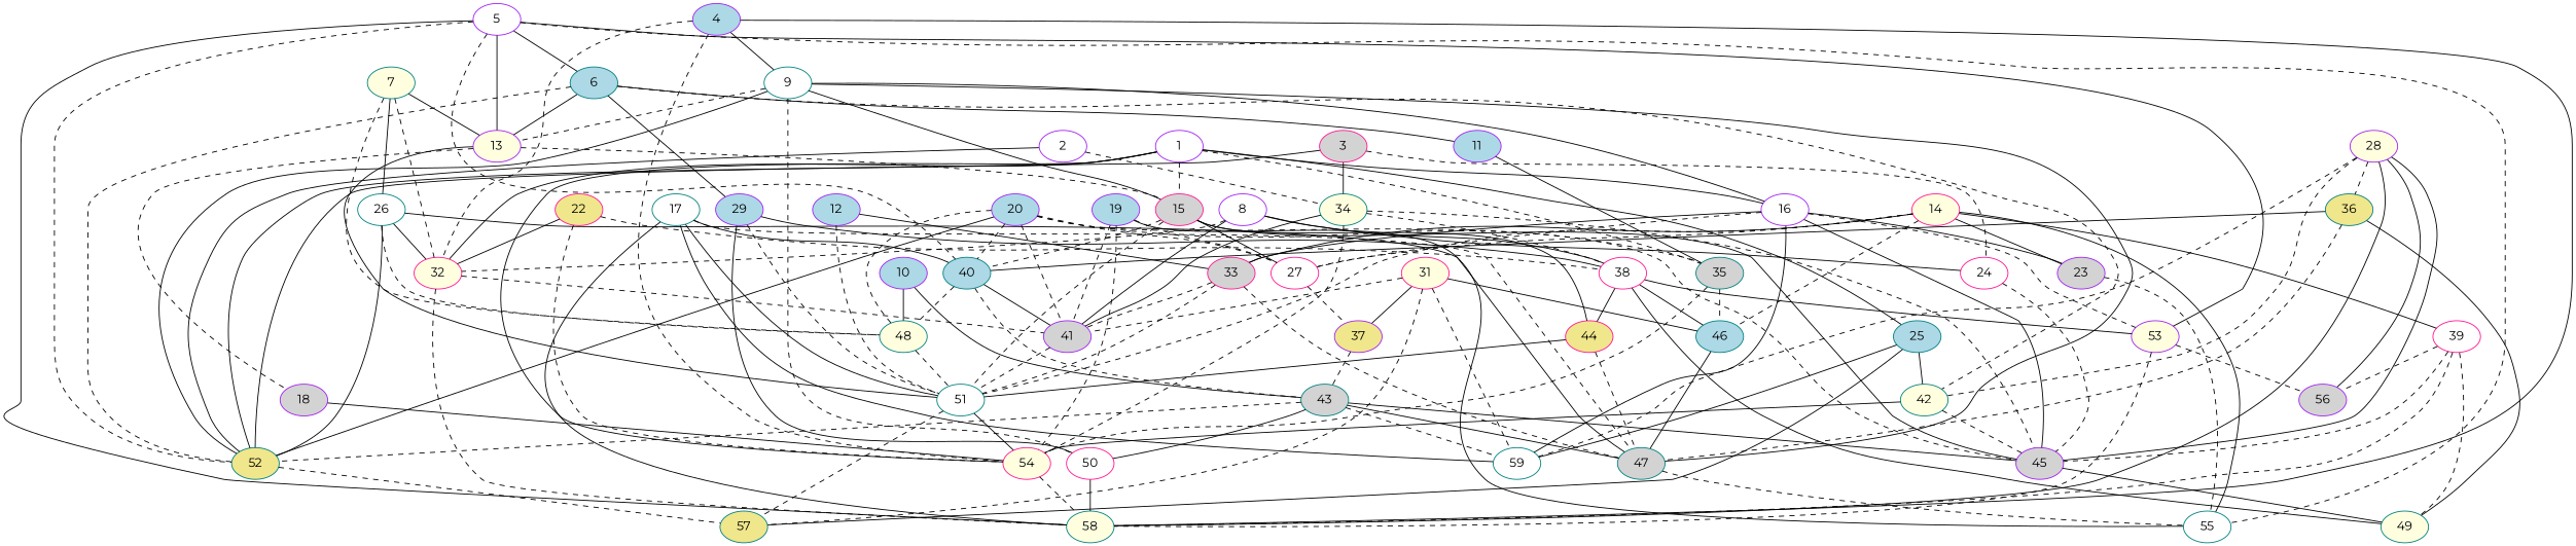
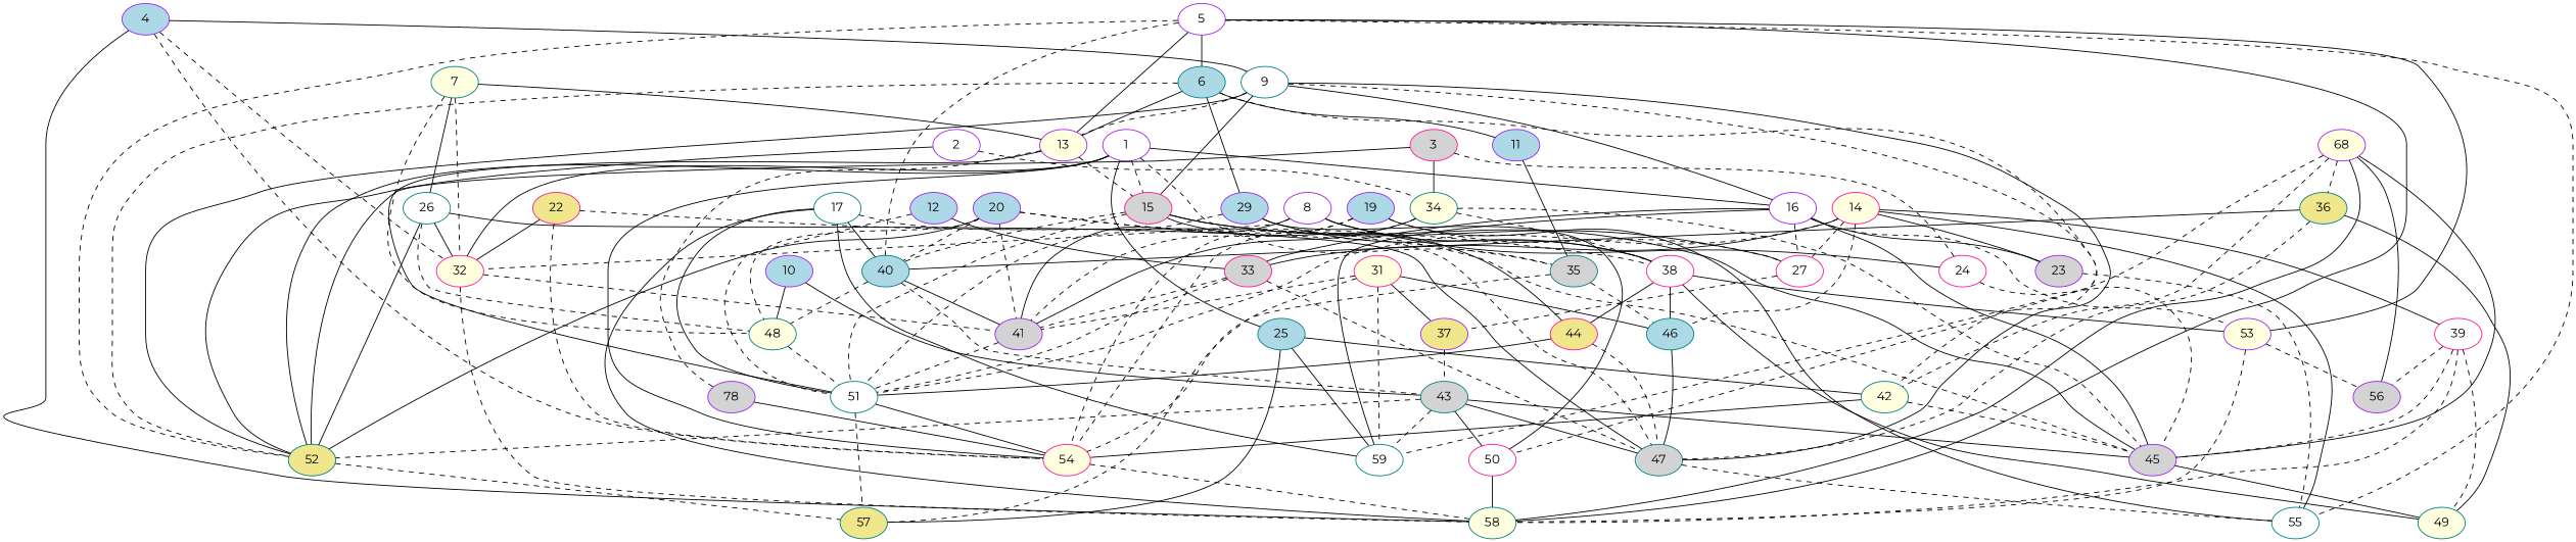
  graph {
    fontname=Montserrat
    node [color=teal fillcolor=white fontname=Montserrat style=filled]
    edge [fontname=Montserrat style=solid weight=1.0]
    15 [color=deeppink fillcolor=lightgrey]
    1 [color=purple]
    16 [color=purple]
    25 [fillcolor=lightblue]
    32 [color=deeppink fillcolor=lightyellow]
    35 [fillcolor=lightgrey]
    52 [fillcolor=khaki]
    54 [color=deeppink fillcolor=lightyellow]
    40 [fillcolor=lightblue]
    51
    27 [color=deeppink]
    44 [color=deeppink fillcolor=khaki]
    45 [color=purple fillcolor=lightgrey]
    53 [color=purple fillcolor=lightyellow]
    33 [color=deeppink fillcolor=lightgrey]
    23 [color=purple fillcolor=lightgrey]
    59
    42 [fillcolor=lightyellow]
    57 [fillcolor=khaki]
    58 [fillcolor=lightyellow]
    41 [color=purple fillcolor=lightgrey]
    46 [fillcolor=lightblue]
    2 [color=purple]
    34 [fillcolor=lightyellow]
    38 [color=deeppink]
    3 [color=deeppink fillcolor=lightgrey]
    24 [color=deeppink]
    14 [color=deeppink fillcolor=lightyellow]
    55
    39 [color=deeppink]
    4 [color=purple fillcolor=lightblue]
    9
    13 [color=purple fillcolor=lightyellow]
    47 [fillcolor=lightgrey]
    50 [color=deeppink]
    5 [color=purple]
    6 [fillcolor=lightblue]
    11 [color=purple fillcolor=lightblue]
    29 [color=purple fillcolor=lightblue]
-   18 [color=purple fillcolor=lightgrey]
+   18 [color=purple fillcolor=lightgrey label=78]
    48 [fillcolor=lightyellow]
    43 [fillcolor=lightgrey]
    56 [color=purple fillcolor=lightgrey]
    7 [fillcolor=lightyellow]
    26
    8 [color=purple]
    49 [fillcolor=lightyellow]
    10 [color=purple fillcolor=lightblue]
    12 [color=purple fillcolor=lightblue]
    37 [color=purple fillcolor=khaki]
    17
    19 [color=purple fillcolor=lightblue]
    20 [color=purple fillcolor=lightblue]
    22 [color=deeppink fillcolor=khaki]
-   28 [color=purple fillcolor=lightyellow]
+   28 [color=purple fillcolor=lightyellow label=68]
    36 [fillcolor=khaki]
    31 [color=deeppink fillcolor=lightyellow]
    15 -- 40 [style=dashed]
    15 -- 51 [style=dashed]
    15 -- 27
    15 -- 44
    15 -- 45
    1 -- 15 [style=dashed]
    1 -- 16
    1 -- 25
    1 -- 32
    1 -- 35 [style=dashed]
    1 -- 52
    1 -- 54
    16 -- 27 [style=dashed]
    16 -- 45
    16 -- 53 [style=dashed]
    16 -- 33 [weight=2.0]
    16 -- 23
    16 -- 59
    25 -- 59
    25 -- 42
    25 -- 57
    32 -- 58 [style=dashed]
    32 -- 41 [style=dashed]
    35 -- 54 [style=dashed weight=2.0]
    35 -- 46 [style=dashed]
    52 -- 57 [style=dashed]
    54 -- 58 [style=dashed]
    40 -- 41
    40 -- 48 [style=dashed]
    40 -- 43 [style=dashed]
    51 -- 54
    51 -- 57 [style=dashed]
    27 -- 37 [style=dashed]
    44 -- 51
    44 -- 47 [style=dashed weight=2.0]
    45 -- 49
    53 -- 58 [style=dashed]
    53 -- 56 [style=dashed]
    33 -- 51 [style=dashed]
    33 -- 41 [style=dashed]
    33 -- 47 [style=dashed]
    23 -- 55 [style=dashed]
    42 -- 54
    42 -- 45 [style=dashed]
    41 -- 51 [style=dashed]
    46 -- 47
    2 -- 52
    2 -- 34 [style=dashed]
    34 -- 54 [style=dashed]
    34 -- 45 [style=dashed]
    34 -- 41
    34 -- 38 [style=dashed]
    38 -- 44
    38 -- 53
    38 -- 46
    38 -- 49
    3 -- 52
    3 -- 34
    3 -- 24 [style=dashed]
    24 -- 45 [style=dashed]
    14 -- 51 [style=dashed]
    14 -- 27 [style=dashed]
    14 -- 33
    14 -- 23
    14 -- 46 [style=dashed]
    14 -- 55
    14 -- 39
    39 -- 45 [style=dashed]
    39 -- 58 [style=dashed]
    39 -- 56 [style=dashed]
    39 -- 49 [style=dashed]
    4 -- 32 [style=dashed]
    4 -- 54 [style=dashed]
    4 -- 58
    4 -- 9
    9 -- 15
    9 -- 16
    9 -- 52
    9 -- 13 [style=dashed]
    9 -- 47
    9 -- 50 [style=dashed]
    13 -- 15 [style=dashed]
    13 -- 51
    13 -- 18 [style=dashed]
    47 -- 55 [style=dashed]
    50 -- 58
    5 -- 52 [style=dashed]
    5 -- 40 [style=dashed]
    5 -- 53
    5 -- 58
    5 -- 55 [style=dashed]
    5 -- 13
    5 -- 6
    6 -- 52 [style=dashed]
    6 -- 42 [style=dashed]
    6 -- 13
    6 -- 11
    6 -- 29
    11 -- 35
    29 -- 51 [style=dashed]
    29 -- 38
    29 -- 50
    18 -- 54
    48 -- 51 [style=dashed]
    43 -- 52 [style=dashed]
    43 -- 45
    43 -- 59 [style=dashed]
    43 -- 47
    43 -- 50
    7 -- 32 [style=dashed]
    7 -- 13
    7 -- 48 [style=dashed]
    7 -- 26
    26 -- 32
    26 -- 52 [weight=2.0]
    26 -- 47
    26 -- 48 [style=dashed]
    8 -- 32 [style=dashed weight=2.0]
    8 -- 41
    8 -- 38
    8 -- 24
    10 -- 48
    10 -- 43
    12 -- 51 [style=dashed]
    12 -- 33
    37 -- 43 [style=dashed]
    17 -- 40
    17 -- 51
    17 -- 59
    17 -- 58
    17 -- 47 [style=dashed]
    19 -- 54 [style=dashed]
    19 -- 27 [style=dashed]
    19 -- 41 [style=dashed]
    19 -- 55
    20 -- 35 [style=dashed]
    20 -- 52
    20 -- 40 [style=dashed]
-   20 -- 27 [style=dashed]
    20 -- 45 [style=dashed]
    20 -- 41 [style=dashed]
    20 -- 48 [style=dashed]
    22 -- 32
    22 -- 54 [style=dashed]
    22 -- 38 [style=dashed]
    28 -- 45
    28 -- 59 [style=dashed]
    28 -- 42 [style=dashed]
    28 -- 58
    28 -- 56
    28 -- 36 [style=dashed]
    36 -- 40
    36 -- 47 [style=dashed]
    36 -- 49
    31 -- 59 [style=dashed]
    31 -- 57 [style=dashed]
    31 -- 41 [style=dashed]
    31 -- 46
    31 -- 37
  }
